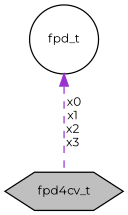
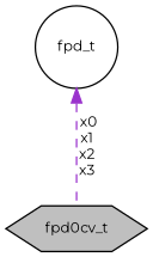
  digraph {
    fontname=Montserrat
    node [color=black fontname=Montserrat fontsize=10 style=filled]
-   n1 [fillcolor=grey75 fontcolor=black height=0.2 label=fpd4cv_t shape=hexagon width=0.4]
+   n1 [fillcolor=grey75 fontcolor=black height=0.2 label=fpd0cv_t shape=hexagon width=0.4]
    n2 [fillcolor=white height=0.2 label=fpd_t shape=circle width=0.4]
    n2 -> n1 [color=darkorchid3 dir=back fontname=Montserrat fontsize=10 label=" x0\nx1\nx2\nx3" labelfontname=Helvetica labelfontsize=10 style=dashed]
  }
